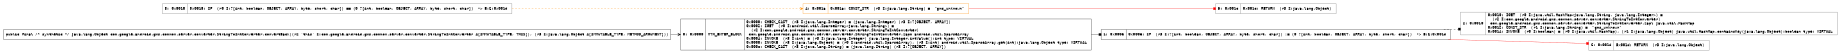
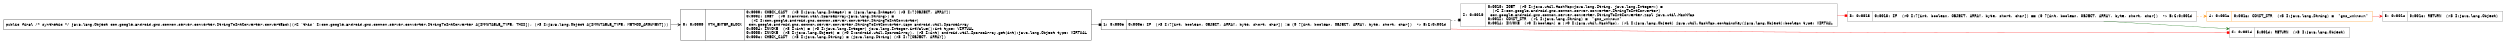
  digraph {
    fontname="DejaVu Sans Mono"
    rankdir=LR
    node [color=gray40 fontname="DejaVu Sans Mono" shape=record]
    edge [arrowhead=box color=black fontname="DejaVu Sans Mono"]
    n1 [color=black label="{0\:\ 0x0000|MTH_ENTER_BLOCK\l|0x0000: CHECK_CAST  (r3 I:java.lang.Integer) = (java.lang.Integer) (r3 I:?[OBJECT, ARRAY]) \l0x0002: IGET  (r0 I:android.util.SparseArray\<java.lang.String\>) = \l  (r2 I:com.google.android.gms.common.server.converter.StringToIntConverter)\l com.google.android.gms.common.server.converter.StringToIntConverter.zapm android.util.SparseArray \l0x0004: INVOKE  (r3 I:int) = (r3 I:java.lang.Integer) java.lang.Integer.intValue():int type: VIRTUAL \l0x0008: INVOKE  (r3 I:java.lang.Object) = (r0 I:android.util.SparseArray), (r3 I:int) android.util.SparseArray.get(int):java.lang.Object type: VIRTUAL \l0x000c: CHECK_CAST  (r3 I:java.lang.String) = (java.lang.String) (r3 I:?[OBJECT, ARRAY]) \l}"]
    n2 [color=black label="{1\:\ 0x000e|0x000e: IF  (r3 I:?[int, boolean, OBJECT, ARRAY, byte, short, char]) != (0 ?[int, boolean, OBJECT, ARRAY, byte, short, char])  \-\> B:6:0x001d \l}"]
    n3 [label="{2\:\ 0x0010|0x0010: IGET  (r0 I:java.util.HashMap\<java.lang.String, java.lang.Integer\>) = \l  (r2 I:com.google.android.gms.common.server.converter.StringToIntConverter)\l com.google.android.gms.common.server.converter.StringToIntConverter.zapl java.util.HashMap \l0x0012: CONST_STR  (r1 I:java.lang.String) =  \"gms_unknown\" \l0x0014: INVOKE  (r0 I:boolean) = (r0 I:java.util.HashMap), (r1 I:java.lang.Object) java.util.HashMap.containsKey(java.lang.Object):boolean type: VIRTUAL \l}"]
    n4 [label="{6\:\ 0x001d|5x001d: RETURN  (r3 I:java.lang.Object) \l}"]
    n5 [label="{3\:\ 0x0018|0x0018: IF  (r0 I:?[int, boolean, OBJECT, ARRAY, byte, short, char]) == (0 ?[int, boolean, OBJECT, ARRAY, byte, short, char])  \-\> B:6:0x001d \l}"]
    n6 [color=darkorange label="{4\:\ 0x001a|0x001a: CONST_STR  (r3 I:java.lang.String) =  \"gms_unknown\" \l}"]
    n7 [label="{5\:\ 0x001c|0x001c: RETURN  (r3 I:java.lang.Object) \l}"]
    n8 [color=black label="{public final \/* synthetic *\/ java.lang.Object com.google.android.gms.common.server.converter.StringToIntConverter.convertBack((r2 'this' I:com.google.android.gms.common.server.converter.StringToIntConverter A[IMMUTABLE_TYPE, THIS]), (r3 I:java.lang.Object A[IMMUTABLE_TYPE, METHOD_ARGUMENT])) }"]
    n1 -> n2
    n2 -> n3 [style=dashed]
    n2 -> n4 [color=red]
+   n3 -> n5 [color=red]
+   n5 -> n4 [arrowhead=vee color=darkgreen]
    n5 -> n6 [arrowhead=vee color=darkorange style=dashed]
-   n6 -> n7 [color=red]
+   n6 -> n7 [arrowhead=vee color=red]
    n8 -> n1 [arrowhead=vee]
  }
